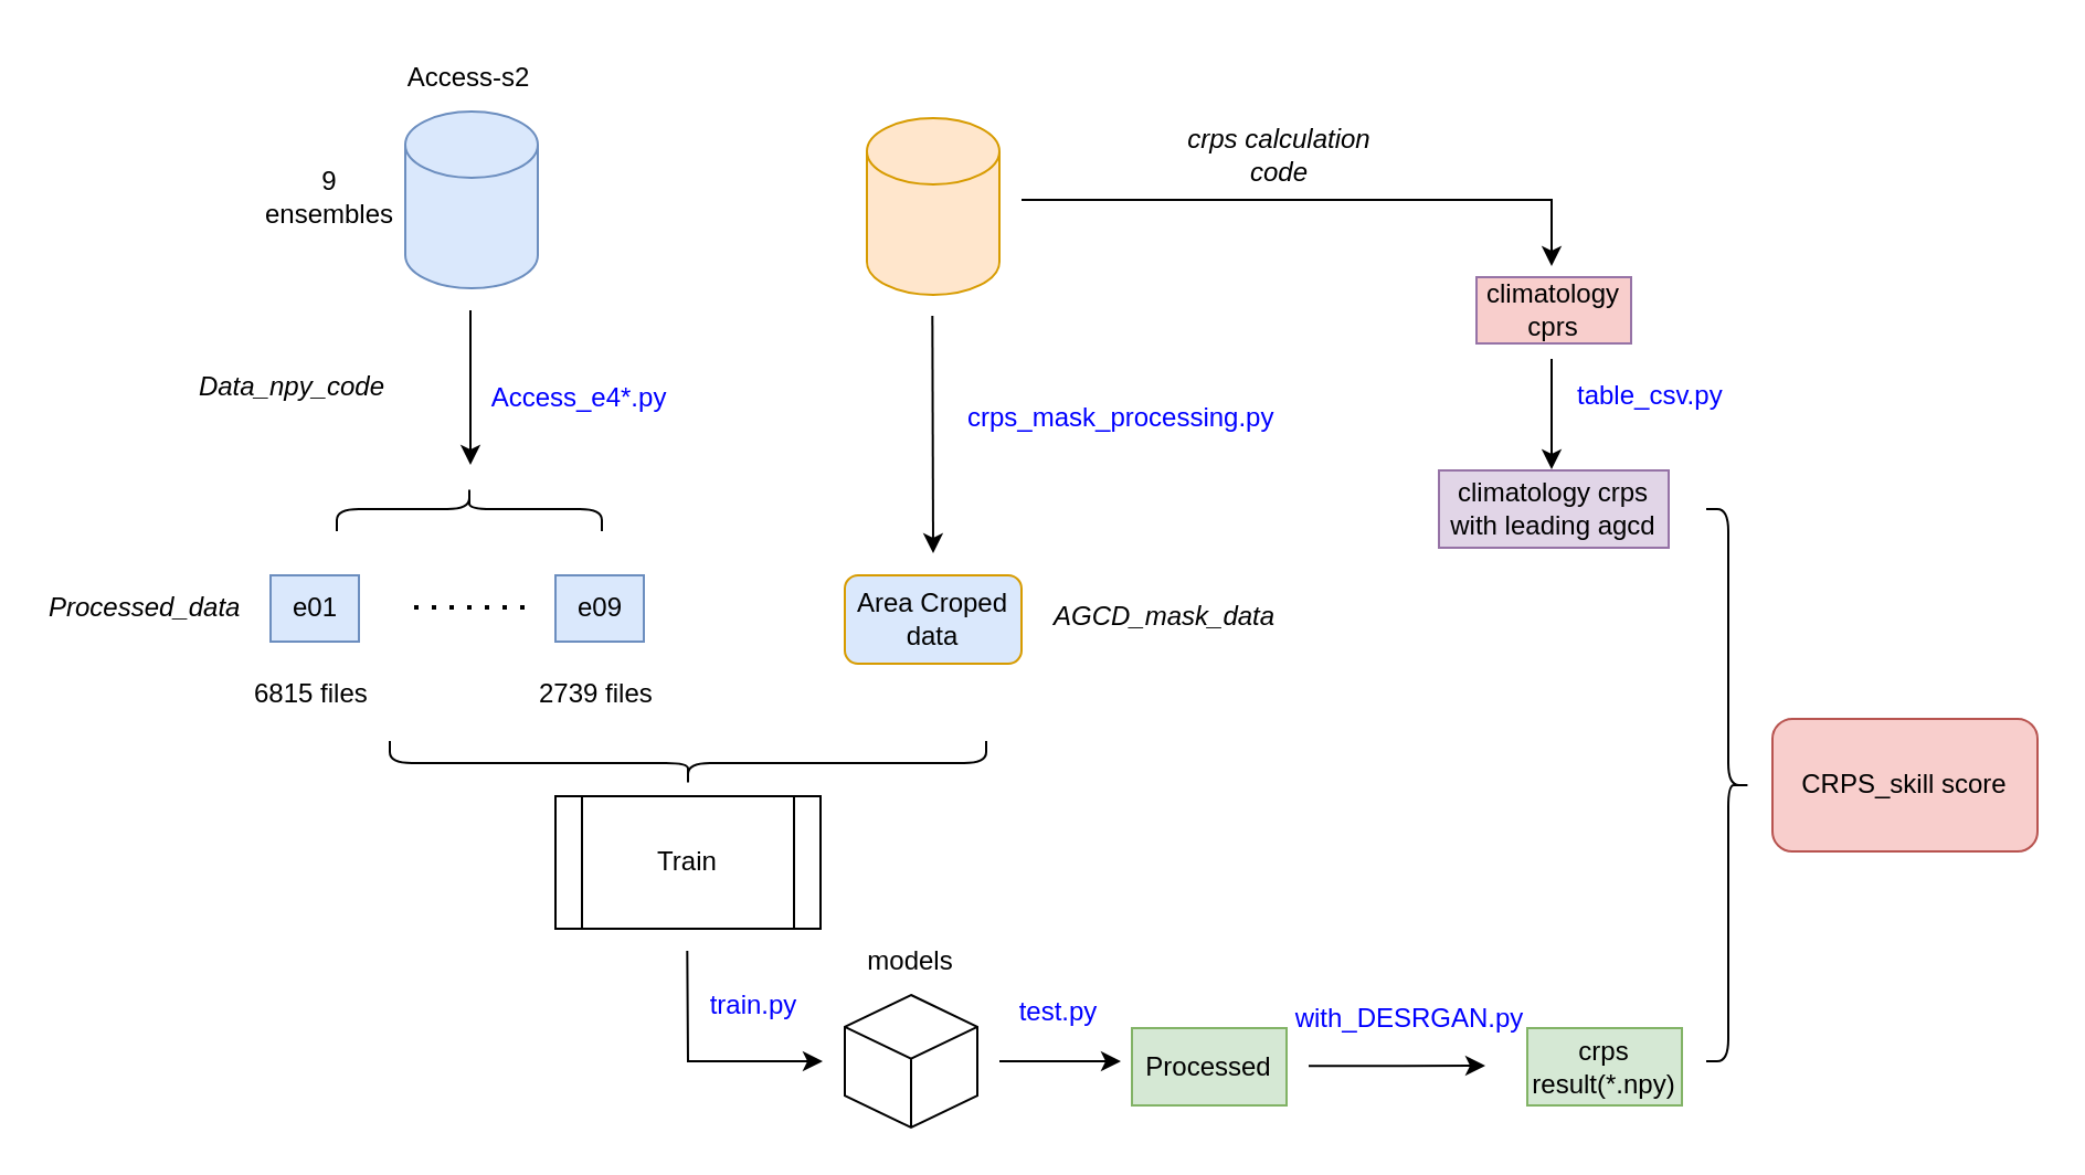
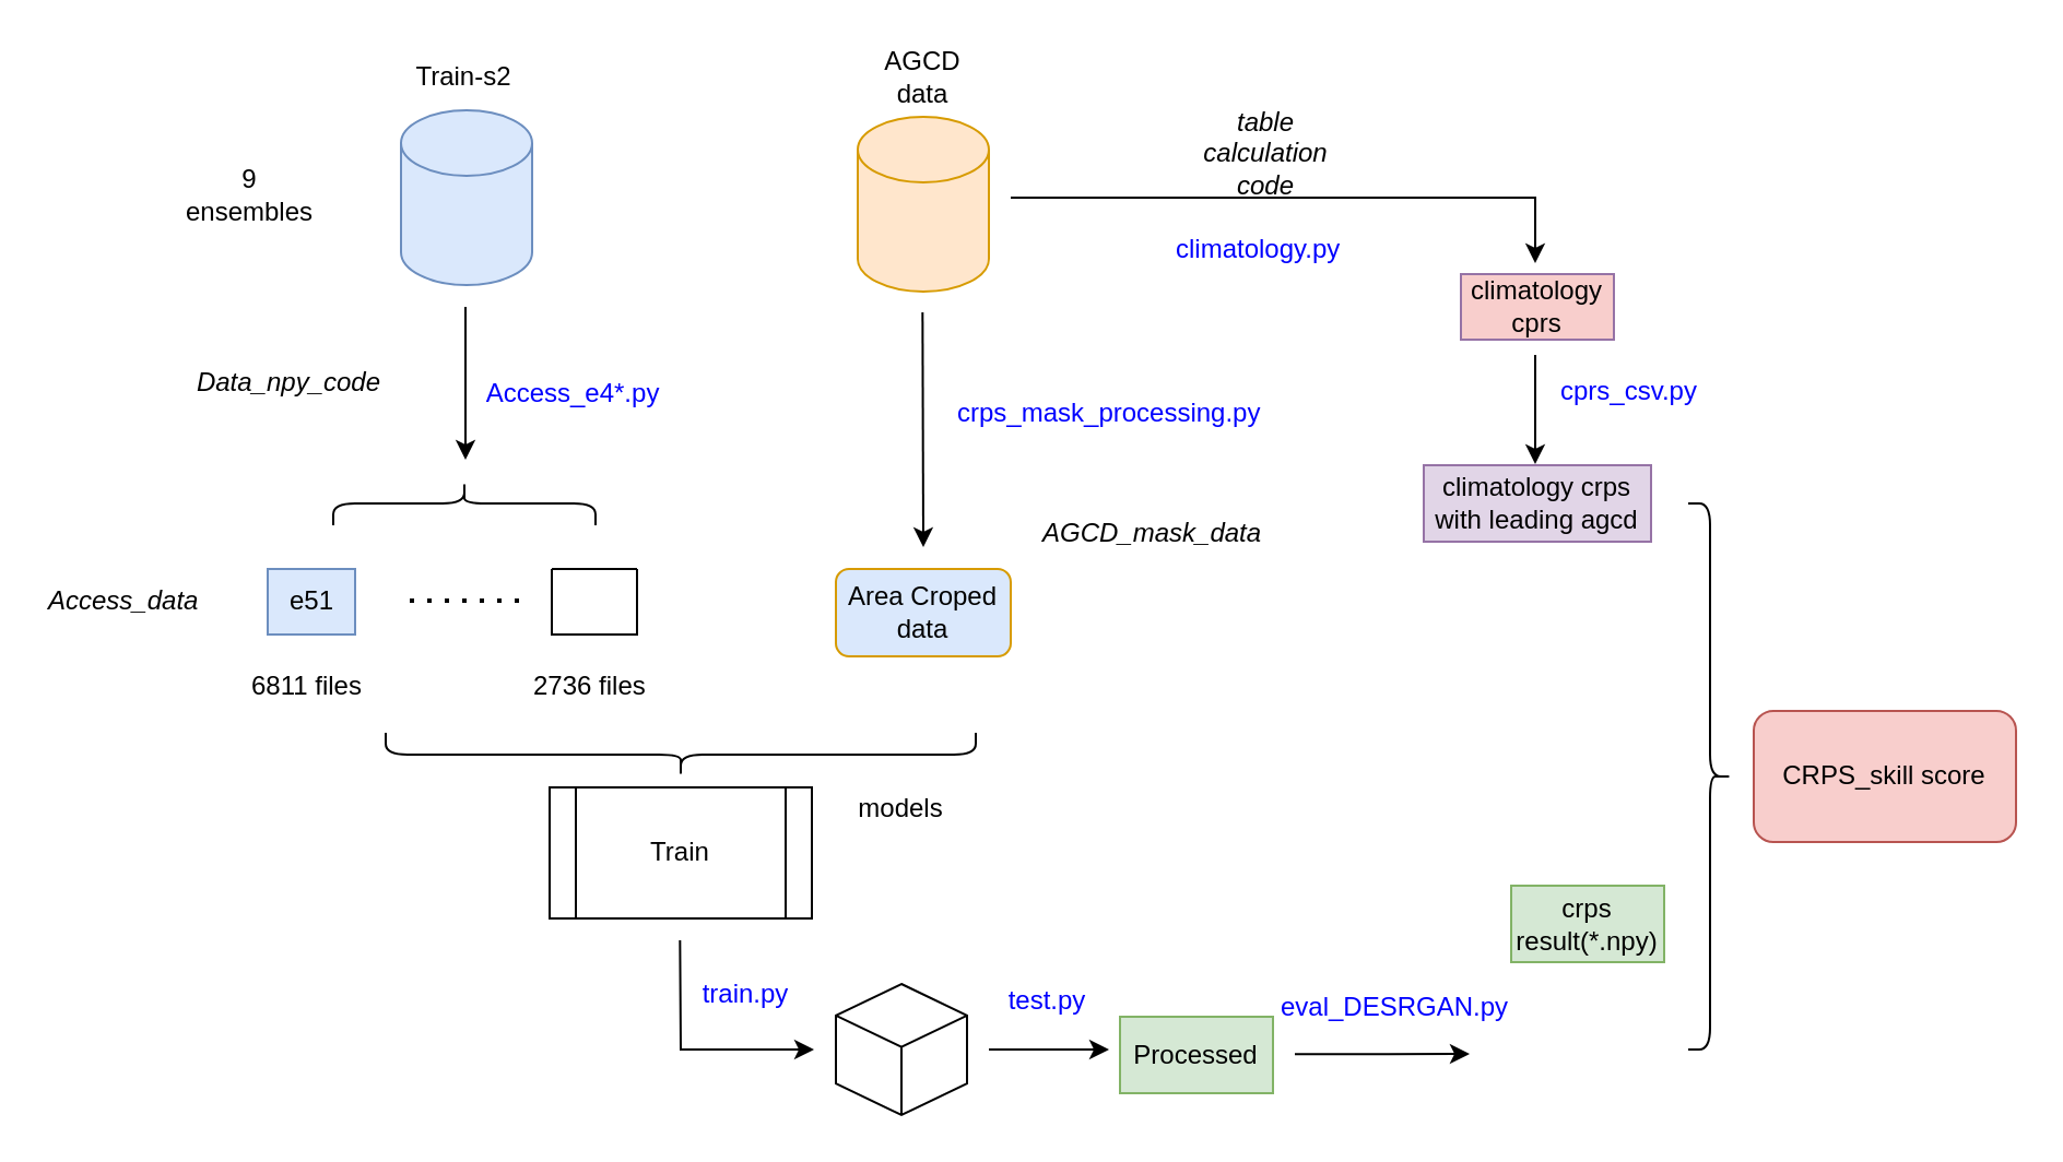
  <mxCell id="0" />
  <mxCell id="1" parent="0" />
  <mxCell id="2" value="" style="shape=cylinder3;whiteSpace=wrap;html=1;boundedLbl=1;backgroundOutline=1;size=15;fillColor=#dae8fc;strokeColor=#6c8ebf;" parent="1" vertex="1"><mxGeometry x="183" y="50" width="60" height="80" as="geometry" /></mxCell>
  <mxCell id="3" value="" style="shape=cylinder3;whiteSpace=wrap;html=1;boundedLbl=1;backgroundOutline=1;size=15;fillColor=#ffe6cc;strokeColor=#d79b00;" parent="1" vertex="1"><mxGeometry x="392" y="53" width="60" height="80" as="geometry" /></mxCell>
- <mxCell id="4" value="Access-s2" style="text;html=1;strokeColor=none;fillColor=none;align=center;verticalAlign=middle;whiteSpace=wrap;rounded=0;" parent="1" vertex="1"><mxGeometry x="182" y="20" width="60" height="30" as="geometry" /></mxCell>
- <mxCell id="5" value="9 ensembles" style="text;html=1;strokeColor=none;fillColor=none;align=center;verticalAlign=middle;whiteSpace=wrap;rounded=0;" parent="1" vertex="1"><mxGeometry x="119" y="74" width="60" height="30" as="geometry" /></mxCell>
+ <mxCell id="4" value="Train-s2" style="text;html=1;strokeColor=none;fillColor=none;align=center;verticalAlign=middle;whiteSpace=wrap;rounded=0;" parent="1" vertex="1"><mxGeometry x="182" y="20" width="60" height="30" as="geometry" /></mxCell>
+ <mxCell id="5" value="9 ensembles" style="text;html=1;strokeColor=none;fillColor=none;align=center;verticalAlign=middle;whiteSpace=wrap;rounded=0;" parent="1" vertex="1"><mxGeometry x="84" y="74" width="60" height="30" as="geometry" /></mxCell>
+ <mxCell id="6" value="AGCD data" style="text;html=1;strokeColor=none;fillColor=none;align=center;verticalAlign=middle;whiteSpace=wrap;rounded=0;" parent="1" vertex="1"><mxGeometry x="392" y="20" width="60" height="30" as="geometry" /></mxCell>
  <mxCell id="7" value="" style="endArrow=classic;html=1;rounded=0;" parent="1" edge="1"><mxGeometry width="50" height="50" relative="1" as="geometry"><mxPoint x="212.5" y="140" as="sourcePoint" /><mxPoint x="212.5" y="210" as="targetPoint" /></mxGeometry></mxCell>
  <mxCell id="8" value="&lt;i&gt;Data_npy_code&lt;/i&gt;" style="text;html=1;strokeColor=none;fillColor=none;align=center;verticalAlign=middle;whiteSpace=wrap;rounded=0;" parent="1" vertex="1"><mxGeometry x="102" y="155" width="60" height="40" as="geometry" /></mxCell>
  <mxCell id="9" value="" style="swimlane;startSize=0;" parent="1" vertex="1"><mxGeometry x="123" y="260" width="39" height="30" as="geometry" /></mxCell>
- <mxCell id="10" value="e01" style="text;html=1;align=center;verticalAlign=middle;resizable=0;points=[];autosize=1;strokeColor=#6c8ebf;fillColor=#dae8fc;" parent="9" vertex="1"><mxGeometry x="-1" width="40" height="30" as="geometry" /></mxCell>
+ <mxCell id="10" value="e51" style="text;html=1;align=center;verticalAlign=middle;resizable=0;points=[];autosize=1;strokeColor=#6c8ebf;fillColor=#dae8fc;" parent="9" vertex="1"><mxGeometry x="-1" width="40" height="30" as="geometry" /></mxCell>
  <mxCell id="11" value="" style="shape=curlyBracket;whiteSpace=wrap;html=1;rounded=1;flipH=1;labelPosition=right;verticalLabelPosition=middle;align=left;verticalAlign=middle;rotation=-90;" parent="1" vertex="1"><mxGeometry x="202" y="170" width="20" height="120" as="geometry" /></mxCell>
  <mxCell id="12" value="" style="swimlane;startSize=0;" parent="1" vertex="1"><mxGeometry x="252" y="260" width="39" height="30" as="geometry" /></mxCell>
- <mxCell id="13" value="e09" style="text;html=1;align=center;verticalAlign=middle;resizable=0;points=[];autosize=1;strokeColor=#6c8ebf;fillColor=#dae8fc;" parent="12" vertex="1"><mxGeometry x="-1" width="40" height="30" as="geometry" /></mxCell>
  <mxCell id="14" value="" style="endArrow=none;dashed=1;html=1;dashPattern=1 3;strokeWidth=2;rounded=0;" parent="1" edge="1"><mxGeometry width="50" height="50" relative="1" as="geometry"><mxPoint x="237" y="274.5" as="sourcePoint" /><mxPoint x="182" y="274.5" as="targetPoint" /></mxGeometry></mxCell>
- <mxCell id="15" value="&lt;i&gt;Processed_data&lt;/i&gt;" style="text;whiteSpace=wrap;html=1;" parent="1" vertex="1"><mxGeometry x="20" y="261" width="120" height="40" as="geometry" /></mxCell>
- <mxCell id="16" value="6815 files" style="text;whiteSpace=wrap;html=1;" parent="1" vertex="1"><mxGeometry x="112.5" y="300" width="79" height="20" as="geometry" /></mxCell>
- <mxCell id="17" value="2739 files" style="text;whiteSpace=wrap;html=1;" parent="1" vertex="1"><mxGeometry x="242" y="300" width="79" height="20" as="geometry" /></mxCell>
+ <mxCell id="15" value="&lt;i&gt;Access_data&lt;/i&gt;" style="text;whiteSpace=wrap;html=1;" parent="1" vertex="1"><mxGeometry x="20" y="261" width="120" height="40" as="geometry" /></mxCell>
+ <mxCell id="16" value="6811 files" style="text;whiteSpace=wrap;html=1;" parent="1" vertex="1"><mxGeometry x="112.5" y="300" width="79" height="20" as="geometry" /></mxCell>
+ <mxCell id="17" value="2736 files" style="text;whiteSpace=wrap;html=1;" parent="1" vertex="1"><mxGeometry x="242" y="300" width="79" height="20" as="geometry" /></mxCell>
  <mxCell id="18" value="" style="endArrow=classic;html=1;rounded=0;" parent="1" edge="1"><mxGeometry width="50" height="50" relative="1" as="geometry"><mxPoint x="310.66" y="430" as="sourcePoint" /><mxPoint x="372" y="480" as="targetPoint" /><Array as="points"><mxPoint x="311" y="480" /></Array></mxGeometry></mxCell>
  <mxCell id="19" value="&lt;font color=&quot;#0000ff&quot;&gt;crps_mask_processing.py&lt;/font&gt;" style="text;whiteSpace=wrap;html=1;" parent="1" vertex="1"><mxGeometry x="436" y="175" width="100" height="20" as="geometry" /></mxCell>
- <mxCell id="20" value="&lt;i&gt;AGCD_mask_data&lt;/i&gt;" style="text;whiteSpace=wrap;html=1;" parent="1" vertex="1"><mxGeometry x="475" y="265" width="130" height="40" as="geometry" /></mxCell>
+ <mxCell id="20" value="&lt;i&gt;AGCD_mask_data&lt;/i&gt;" style="text;whiteSpace=wrap;html=1;" parent="1" vertex="1"><mxGeometry x="475" y="230" width="130" height="40" as="geometry" /></mxCell>
  <mxCell id="21" value="Area Croped data" style="rounded=1;whiteSpace=wrap;html=1;glass=0;shadow=0;fillColor=#dae8fc;strokeColor=#d79b00;" parent="1" vertex="1"><mxGeometry x="382" y="260" width="80" height="40" as="geometry" /></mxCell>
  <mxCell id="22" value="&lt;font color=&quot;#0000ff&quot;&gt;Access_e4*.py&lt;/font&gt;" style="text;html=1;strokeColor=none;fillColor=none;align=center;verticalAlign=middle;whiteSpace=wrap;rounded=0;" vertex="1" parent="1"><mxGeometry x="232" y="165" width="60" height="30" as="geometry" /></mxCell>
  <mxCell id="23" value="&lt;font color=&quot;#000000&quot;&gt;Train&lt;/font&gt;" style="shape=process;whiteSpace=wrap;html=1;backgroundOutline=1;fontColor=#0000FF;" vertex="1" parent="1"><mxGeometry x="251" y="360" width="120" height="60" as="geometry" /></mxCell>
  <mxCell id="24" value="" style="shape=curlyBracket;whiteSpace=wrap;html=1;rounded=1;flipH=1;labelPosition=right;verticalLabelPosition=middle;align=left;verticalAlign=middle;fontColor=#000000;rotation=90;" vertex="1" parent="1"><mxGeometry x="301" y="210" width="20" height="270" as="geometry" /></mxCell>
  <mxCell id="25" value="" style="endArrow=classic;html=1;rounded=0;" edge="1" parent="1"><mxGeometry width="50" height="50" relative="1" as="geometry"><mxPoint x="421.66" y="142.5" as="sourcePoint" /><mxPoint x="422" y="250" as="targetPoint" /></mxGeometry></mxCell>
  <mxCell id="26" value="&lt;font color=&quot;#0000ff&quot;&gt;train.py&lt;/font&gt;" style="text;html=1;strokeColor=none;fillColor=none;align=center;verticalAlign=middle;whiteSpace=wrap;rounded=0;" vertex="1" parent="1"><mxGeometry x="311" y="440" width="60" height="30" as="geometry" /></mxCell>
  <mxCell id="27" value="" style="html=1;whiteSpace=wrap;shape=isoCube2;backgroundOutline=1;isoAngle=15;fontColor=#000000;" vertex="1" parent="1"><mxGeometry x="382" y="450" width="60" height="60" as="geometry" /></mxCell>
- <mxCell id="28" value="models" style="text;html=1;strokeColor=none;fillColor=none;align=center;verticalAlign=middle;whiteSpace=wrap;rounded=0;fontColor=#000000;" vertex="1" parent="1"><mxGeometry x="382" y="420" width="60" height="30" as="geometry" /></mxCell>
+ <mxCell id="28" value="models" style="text;html=1;strokeColor=none;fillColor=none;align=center;verticalAlign=middle;whiteSpace=wrap;rounded=0;fontColor=#000000;" vertex="1" parent="1"><mxGeometry x="382" y="355" width="60" height="30" as="geometry" /></mxCell>
  <mxCell id="29" value="" style="endArrow=classic;html=1;rounded=0;fontColor=#000000;" edge="1" parent="1"><mxGeometry width="50" height="50" relative="1" as="geometry"><mxPoint x="452" y="480" as="sourcePoint" /><mxPoint x="507" y="480" as="targetPoint" /><Array as="points"><mxPoint x="487" y="480" /></Array></mxGeometry></mxCell>
  <mxCell id="30" value="&lt;font color=&quot;#0000ff&quot;&gt;test.py&lt;/font&gt;" style="text;html=1;strokeColor=none;fillColor=none;align=center;verticalAlign=middle;whiteSpace=wrap;rounded=0;" vertex="1" parent="1"><mxGeometry x="449" y="443" width="60" height="30" as="geometry" /></mxCell>
  <mxCell id="31" value="Processed" style="rounded=0;whiteSpace=wrap;html=1;fillColor=#d5e8d4;strokeColor=#82b366;" vertex="1" parent="1"><mxGeometry x="512" y="465" width="70" height="35" as="geometry" /></mxCell>
  <mxCell id="32" value="" style="endArrow=classic;html=1;rounded=0;fontColor=#000000;" edge="1" parent="1"><mxGeometry width="50" height="50" relative="1" as="geometry"><mxPoint x="592" y="482.16" as="sourcePoint" /><mxPoint x="672" y="482" as="targetPoint" /><Array as="points"><mxPoint x="627" y="482.16" /></Array></mxGeometry></mxCell>
- <mxCell id="33" value="&lt;font color=&quot;#0000ff&quot;&gt;with_DESRGAN.py&lt;/font&gt;" style="text;html=1;strokeColor=none;fillColor=none;align=center;verticalAlign=middle;whiteSpace=wrap;rounded=0;" vertex="1" parent="1"><mxGeometry x="608" y="446" width="60" height="30" as="geometry" /></mxCell>
- <mxCell id="34" value="crps&lt;br&gt;result(*.npy)" style="rounded=0;whiteSpace=wrap;html=1;fillColor=#d5e8d4;strokeColor=#82b366;" vertex="1" parent="1"><mxGeometry x="691" y="465" width="70" height="35" as="geometry" /></mxCell>
+ <mxCell id="33" value="&lt;font color=&quot;#0000ff&quot;&gt;eval_DESRGAN.py&lt;/font&gt;" style="text;html=1;strokeColor=none;fillColor=none;align=center;verticalAlign=middle;whiteSpace=wrap;rounded=0;" vertex="1" parent="1"><mxGeometry x="608" y="446" width="60" height="30" as="geometry" /></mxCell>
+ <mxCell id="34" value="crps&lt;br&gt;result(*.npy)" style="rounded=0;whiteSpace=wrap;html=1;fillColor=#d5e8d4;strokeColor=#82b366;" vertex="1" parent="1"><mxGeometry x="691" y="405" width="70" height="35" as="geometry" /></mxCell>
  <mxCell id="35" value="" style="endArrow=classic;html=1;rounded=0;fontColor=#000000;" edge="1" parent="1"><mxGeometry width="50" height="50" relative="1" as="geometry"><mxPoint x="462" y="90" as="sourcePoint" /><mxPoint x="702" y="120" as="targetPoint" /><Array as="points"><mxPoint x="702" y="90" /></Array></mxGeometry></mxCell>
- <mxCell id="36" value="&lt;i&gt;crps calculation code&lt;/i&gt;" style="text;html=1;strokeColor=none;fillColor=none;align=center;verticalAlign=middle;whiteSpace=wrap;rounded=0;" vertex="1" parent="1"><mxGeometry x="536" y="50" width="86" height="40" as="geometry" /></mxCell>
+ <mxCell id="36" value="&lt;i&gt;table calculation code&lt;/i&gt;" style="text;html=1;strokeColor=none;fillColor=none;align=center;verticalAlign=middle;whiteSpace=wrap;rounded=0;" vertex="1" parent="1"><mxGeometry x="536" y="50" width="86" height="40" as="geometry" /></mxCell>
+ <mxCell id="37" value="&lt;font color=&quot;#0000ff&quot;&gt;climatology.py&lt;/font&gt;" style="text;whiteSpace=wrap;html=1;" vertex="1" parent="1"><mxGeometry x="536" y="100" width="100" height="20" as="geometry" /></mxCell>
  <mxCell id="38" value="climatology cprs" style="rounded=0;whiteSpace=wrap;html=1;fillColor=#f8cecc;strokeColor=#9673a6;" vertex="1" parent="1"><mxGeometry x="668" y="125" width="70" height="30" as="geometry" /></mxCell>
  <mxCell id="39" value="" style="endArrow=classic;html=1;rounded=0;fontColor=#000000;" edge="1" parent="1"><mxGeometry width="50" height="50" relative="1" as="geometry"><mxPoint x="702" y="162" as="sourcePoint" /><mxPoint x="702" y="212" as="targetPoint" /><Array as="points"><mxPoint x="702" y="182" /></Array></mxGeometry></mxCell>
- <mxCell id="40" value="&lt;font color=&quot;#0000ff&quot;&gt;table_csv.py&lt;/font&gt;" style="text;whiteSpace=wrap;html=1;" vertex="1" parent="1"><mxGeometry x="712" y="165" width="100" height="20" as="geometry" /></mxCell>
+ <mxCell id="40" value="&lt;font color=&quot;#0000ff&quot;&gt;cprs_csv.py&lt;/font&gt;" style="text;whiteSpace=wrap;html=1;" vertex="1" parent="1"><mxGeometry x="712" y="165" width="100" height="20" as="geometry" /></mxCell>
  <mxCell id="41" value="climatology crps with leading agcd" style="rounded=0;whiteSpace=wrap;html=1;fillColor=#e1d5e7;strokeColor=#9673a6;" vertex="1" parent="1"><mxGeometry x="651" y="212.5" width="104" height="35" as="geometry" /></mxCell>
  <mxCell id="42" value="" style="shape=curlyBracket;whiteSpace=wrap;html=1;rounded=1;flipH=1;labelPosition=right;verticalLabelPosition=middle;align=left;verticalAlign=middle;fontColor=#000000;" vertex="1" parent="1"><mxGeometry x="772" y="230" width="20" height="250" as="geometry" /></mxCell>
  <mxCell id="43" value="CRPS_skill score" style="whiteSpace=wrap;html=1;fillColor=#f8cecc;strokeColor=#b85450;rounded=1;" vertex="1" parent="1"><mxGeometry x="802" y="325" width="120" height="60" as="geometry" /></mxCell>
